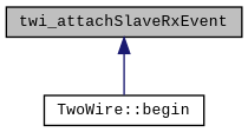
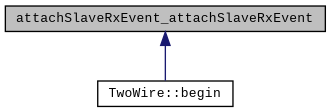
  digraph {
    rankdir=TB
    fontname="Liberation Mono"
    node [color=black fontname="Liberation Mono" fontsize=10 shape=record style=filled]
-   n1 [fillcolor=grey75 fontcolor=black height=0.2 label=twi_attachSlaveRxEvent width=0.4]
+   n1 [fillcolor=grey75 fontcolor=black height=0.2 label=attachSlaveRxEvent_attachSlaveRxEvent width=0.4]
    n2 [fillcolor=white height=0.2 label="TwoWire::begin" width=0.4]
    n1 -> n2 [color=midnightblue dir=back fontname="Liberation Mono" fontsize=10 labelfontname=Helvetica labelfontsize=10 style=solid]
  }
